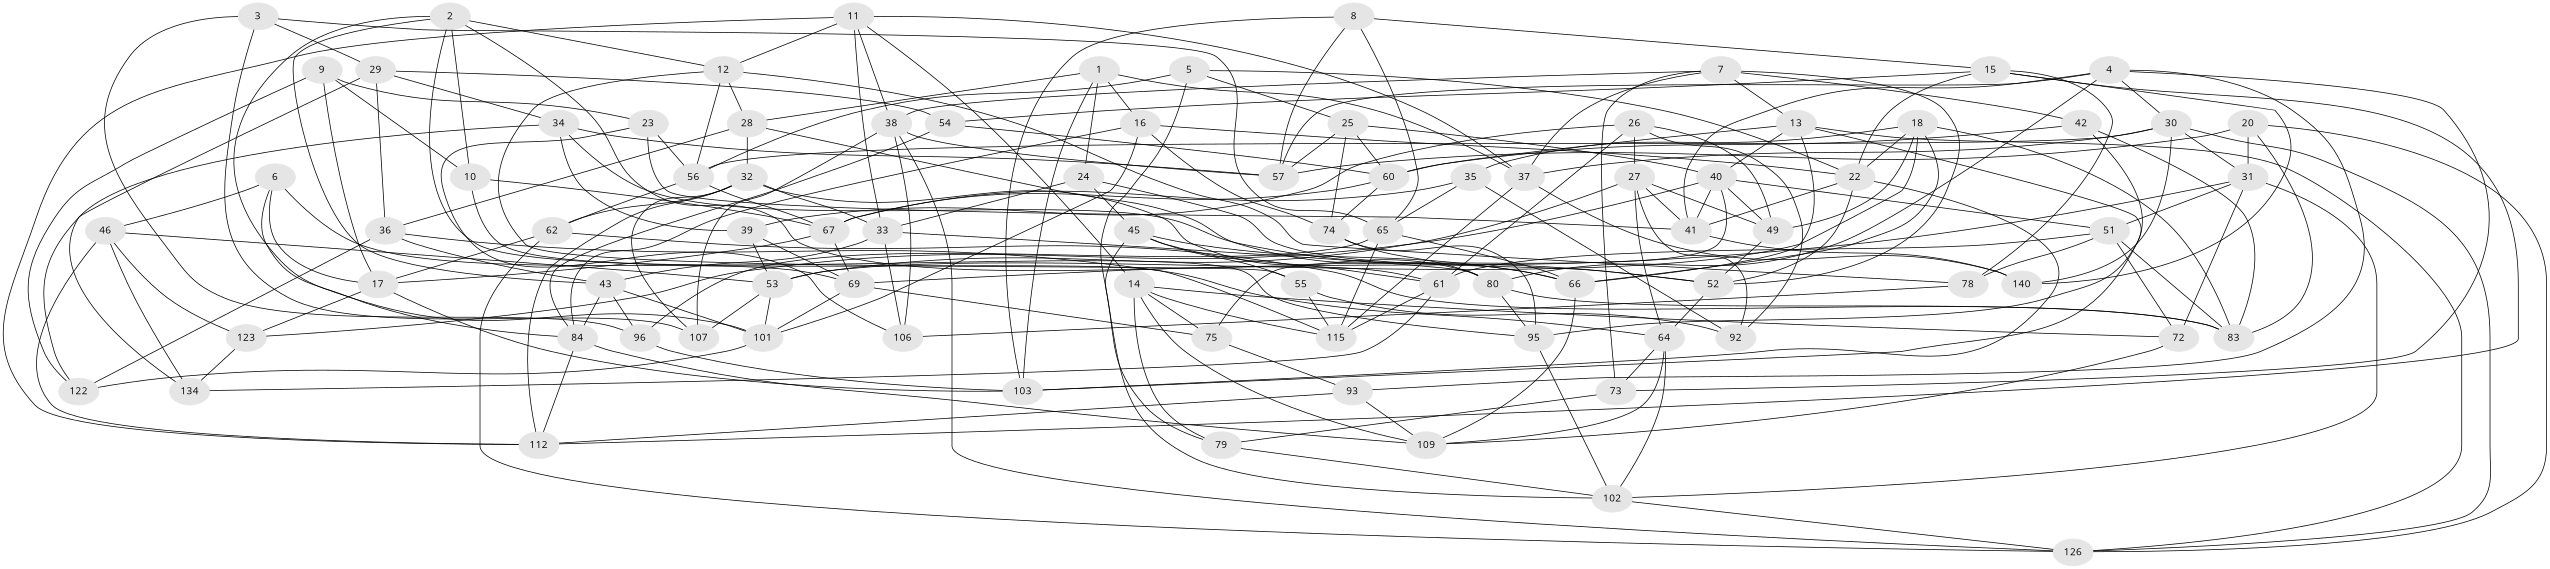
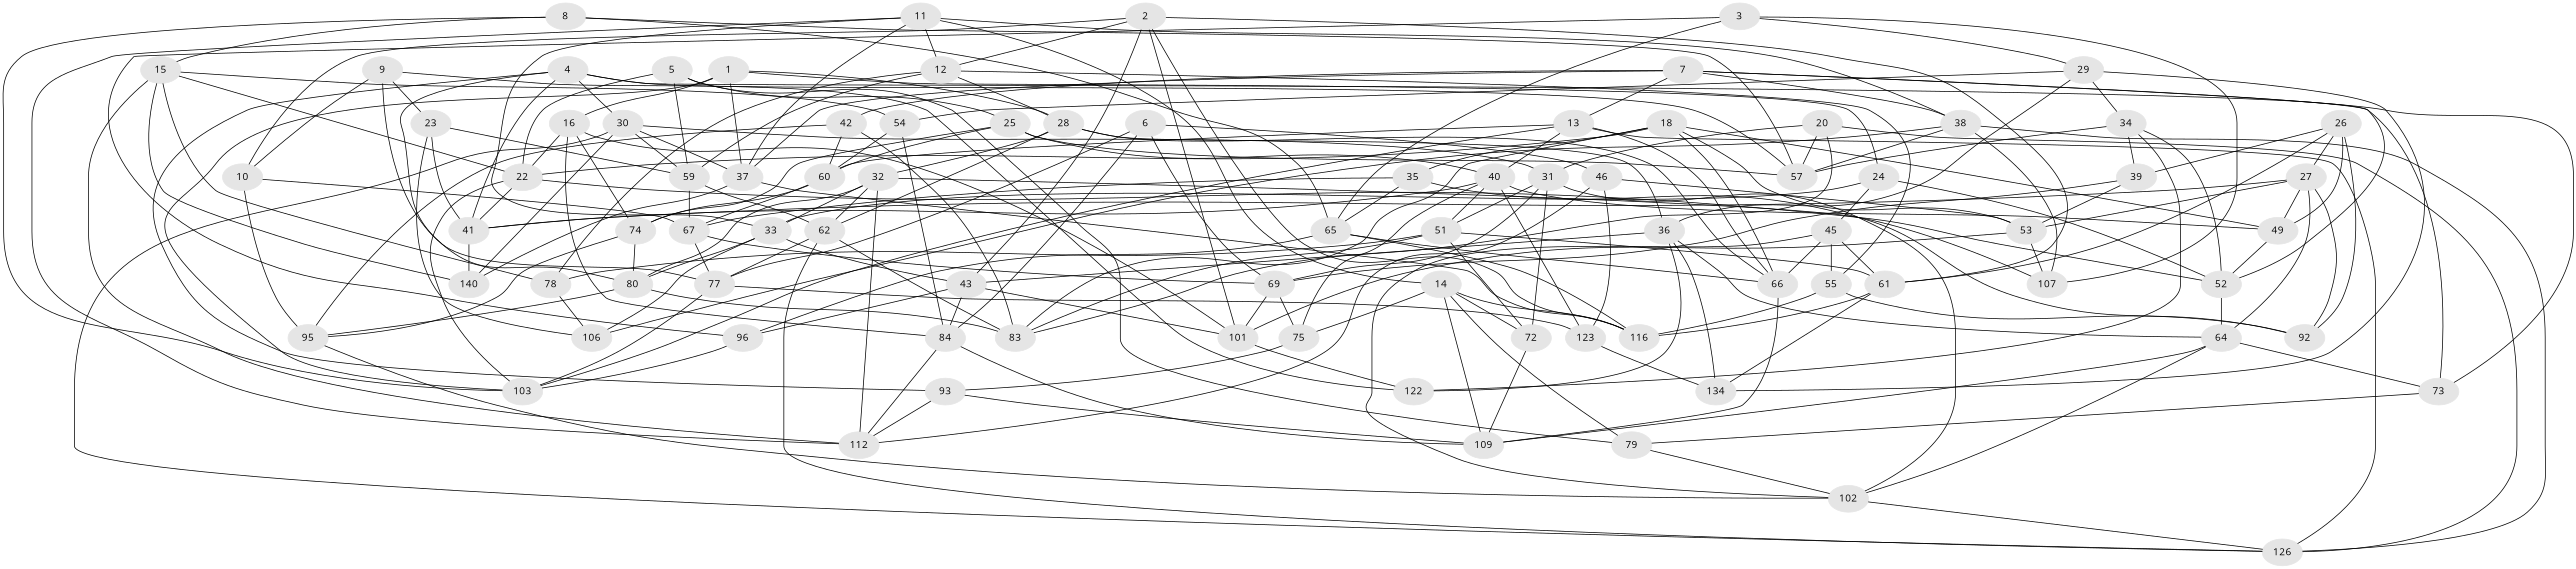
  graph {
    fontname="Open Sans"
    node [color=gray90 fontname="Open Sans" style=filled]
    edge [fontname="Open Sans"]
    1 [super="+19"]
    16 [super="+105"]
    24 [super="+56"]
    28 [super="+81"]
    37 [super="+63"]
    103 [super="+132"]
    101 [super="+138"]
    22 [super="+94"]
    n9 [label=84 super="+118"]
    74 [super="+91"]
    52 [super="+87"]
    33 [super="+139"]
    45 [super="+124"]
    66 [super="+99"]
    32 [super="+76"]
    36 [super="+108"]
    62 [super="+114"]
-   116 [super="+142" label=115]
+   116 [super="+142"]
    140
    2 [super="+121"]
    10
    12 [super="+128"]
    43 [super="+119"]
    61 [super="+137"]
    67 [super="+130"]
    95 [super="+98"]
-   59 [super="+89" label=56]
+   59 [super="+89"]
    55
    78
    96
    134
    122
    29 [super="+47"]
    54
    34 [super="+85"]
    3
    65 [super="+82"]
    107
    4 [super="+17"]
    30 [super="+90"]
    41 [super="+44"]
    57 [super="+133"]
    73
    80 [super="+120"]
    93
    126 [super="+129"]
    31 [super="+127"]
    79
    83 [super="+113"]
    112 [super="+131"]
    109 [super="+111"]
    5
    25 [super="+48"]
    40 [super="+135"]
    60 [super="+110"]
    102 [super="+115"]
    6
    46
    69 [super="+100"]
-   77 [super="+141" label=17]
+   77 [super="+141"]
    53 [super="+70"]
    123
    75
    7 [super="+104"]
    13 [super="+21"]
    38 [super="+50"]
    42
    106
    64 [super="+71"]
    15 [super="+84"]
    8
    9
    23
    11 [super="+88"]
    14 [super="+125"]
    72
    92
    49 [super="+136"]
    51 [super="+97"]
    18 [super="+68"]
    35
    20
    26 [super="+117"]
    27 [super="+58"]
    39
    1 -- 16
    1 -- 24 [weight=2]
    1 -- 28
    1 -- 37
    1 -- 103
    16 -- 101
    16 -- 22
    16 -- n9
    16 -- 74
    24 -- 52
    24 -- 33
    24 -- 45 [weight=2]
    28 -- 66
    28 -- 32
    28 -- 36
+   28 -- 62
    37 -- 116
    37 -- 140
    101 -- 122
    22 -- 103
    22 -- 52
    22 -- 41
    n9 -- 112
    n9 -- 109
    74 -- 95 [weight=2]
    74 -- 80
    52 -- 64
    33 -- 43
    33 -- 80
    33 -- 106
    45 -- 66
    45 -- 61
    45 -- 55
    45 -- 102
    66 -- 109
    32 -- 33
    32 -- 62
    32 -- 107
    32 -- 80
    32 -- 112
    36 -- 43
-   46 -- 134
+   36 -- 134
    36 -- 122
    36 -- 64
    62 -- 126
    62 -- 83
    62 -- 77
    2 -- 101
    2 -- 116
    2 -- 10
    2 -- 12
    2 -- 43
    2 -- 61
    10 -- 67
    10 -- 95
    12 -- 28
    12 -- 59
    12 -- 55
    12 -- 78
    43 -- 101
    43 -- n9
    43 -- 96
    61 -- 116
    61 -- 134
    67 -- 69
    67 -- 77
    95 -- 102
    59 -- 62
    59 -- 67
    55 -- 116
    55 -- 92
    78 -- 106
    96 -- 103
    29 -- 36
    29 -- 134
    29 -- 54
    29 -- 34 [weight=2]
    54 -- n9
    54 -- 60
    34 -- 52
    34 -- 122
    34 -- 57
    34 -- 39
    3 -- 96
    3 -- 29
    3 -- 65
    3 -- 107
    65 -- 66
    65 -- 116
    65 -- 96
    4 -- 30
    4 -- 41
    4 -- 57
    4 -- 73
    4 -- 80
    4 -- 93
    30 -- 37
    30 -- 140
    30 -- 59
    30 -- 126
    30 -- 31
    41 -- 140
    73 -- 79
    80 -- 95
    80 -- 83
    93 -- 112
    93 -- 109
    31 -- 102
    31 -- 69
    31 -- 72
    31 -- 51
    79 -- 102
    5 -- 22
    5 -- 59
    5 -- 79
    5 -- 25
    25 -- 74
    25 -- 57
    25 -- 40
    25 -- 60
    40 -- 41
    40 -- 123
    40 -- 75
    40 -- 49
    40 -- 51
    60 -- 74
    60 -- 67
    102 -- 126
    6 -- n9
    6 -- 46
    6 -- 69
    6 -- 77
    46 -- 112
    46 -- 53
    46 -- 123
    69 -- 101
    69 -- 75
    77 -- 103
    77 -- 123
    53 -- 101
    53 -- 107
    123 -- 134
    75 -- 93
    7 -- 37
    7 -- 52
    7 -- 73
    7 -- 13
    7 -- 38
    7 -- 42
    13 -- 103
    13 -- 66
    13 -- 126
    13 -- 40
    13 -- 60
    38 -- 107
    38 -- 57
    38 -- 126
    38 -- 106
    42 -- 95
    42 -- 83
    42 -- 60
    64 -- 73
    64 -- 109
    64 -- 102
    15 -- 22
    15 -- 140
    15 -- 78
    15 -- 54
    15 -- 112
    8 -- 103
    8 -- 65
    8 -- 57
    8 -- 15
    9 -- 10
    9 -- 122
    9 -- 77
    9 -- 23
    23 -- 59
    23 -- 41
    23 -- 106
    11 -- 37
    11 -- 33
    11 -- 12
    11 -- 112
    11 -- 38
    11 -- 14
    14 -- 116
    14 -- 79
    14 -- 109
    14 -- 75
    14 -- 72
    72 -- 109
    49 -- 52
    51 -- 61
    51 -- 78
    51 -- 83
    51 -- 72
    18 -- 22
    18 -- 66
    18 -- 83
    18 -- 53
    18 -- 49
    18 -- 35
    35 -- 67
    35 -- 65
    35 -- 92
    20 -- 57
    20 -- 126
    20 -- 31
    20 -- 83
    26 -- 61
    26 -- 92
    26 -- 49 [weight=2]
    26 -- 27
    26 -- 39
    27 -- 41
    27 -- 53
    27 -- 64
    27 -- 92
    27 -- 49
    39 -- 69
    39 -- 53
  }
